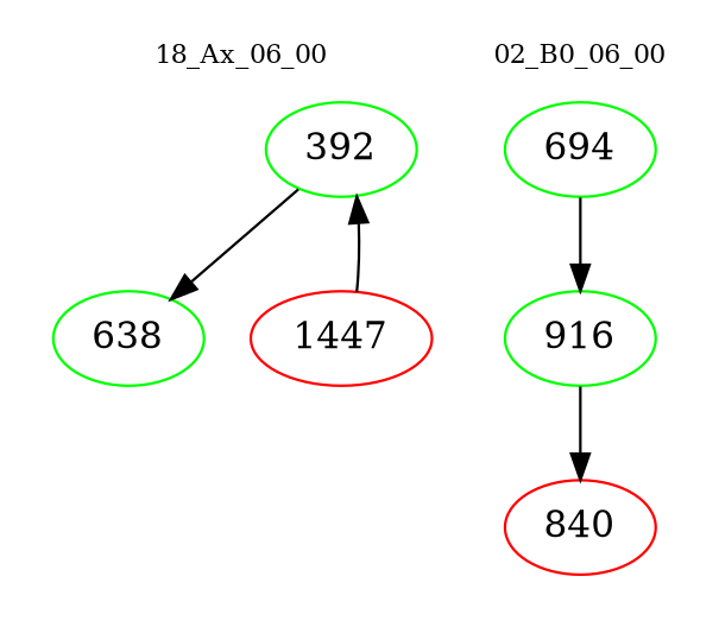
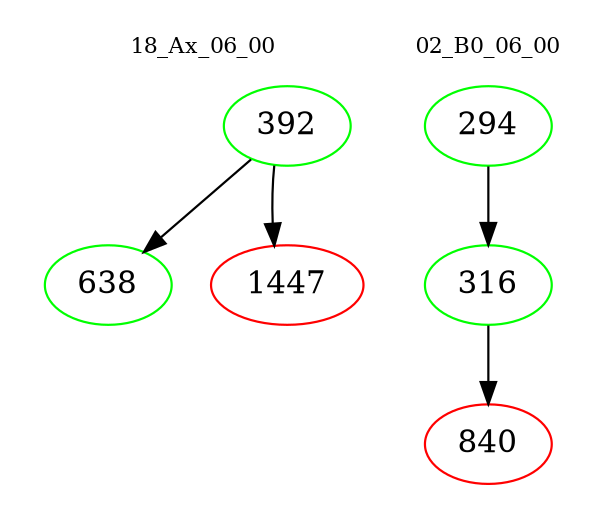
  digraph {
    node [color=green]
    edge [color=black]
    n1 [label=392]
    n2 [label=638]
    n3 [color=red label=1447]
-   n4 [label=694]
-   n5 [label=916]
+   n4 [label=294]
+   n5 [label=316]
    n6 [color=red label=840]
    subgraph cluster_1 {
      color=white
      fontsize=10
      label="18_Ax_06_00"
      n1
      n2
      n3
    }
    subgraph cluster_2 {
      color=white
      fontsize=10
      label="02_B0_06_00"
      n4
      n5
      n6
    }
    n1 -> n2
-   n3 -> n1
+   n1 -> n3
    n4 -> n5
    n5 -> n6
  }
